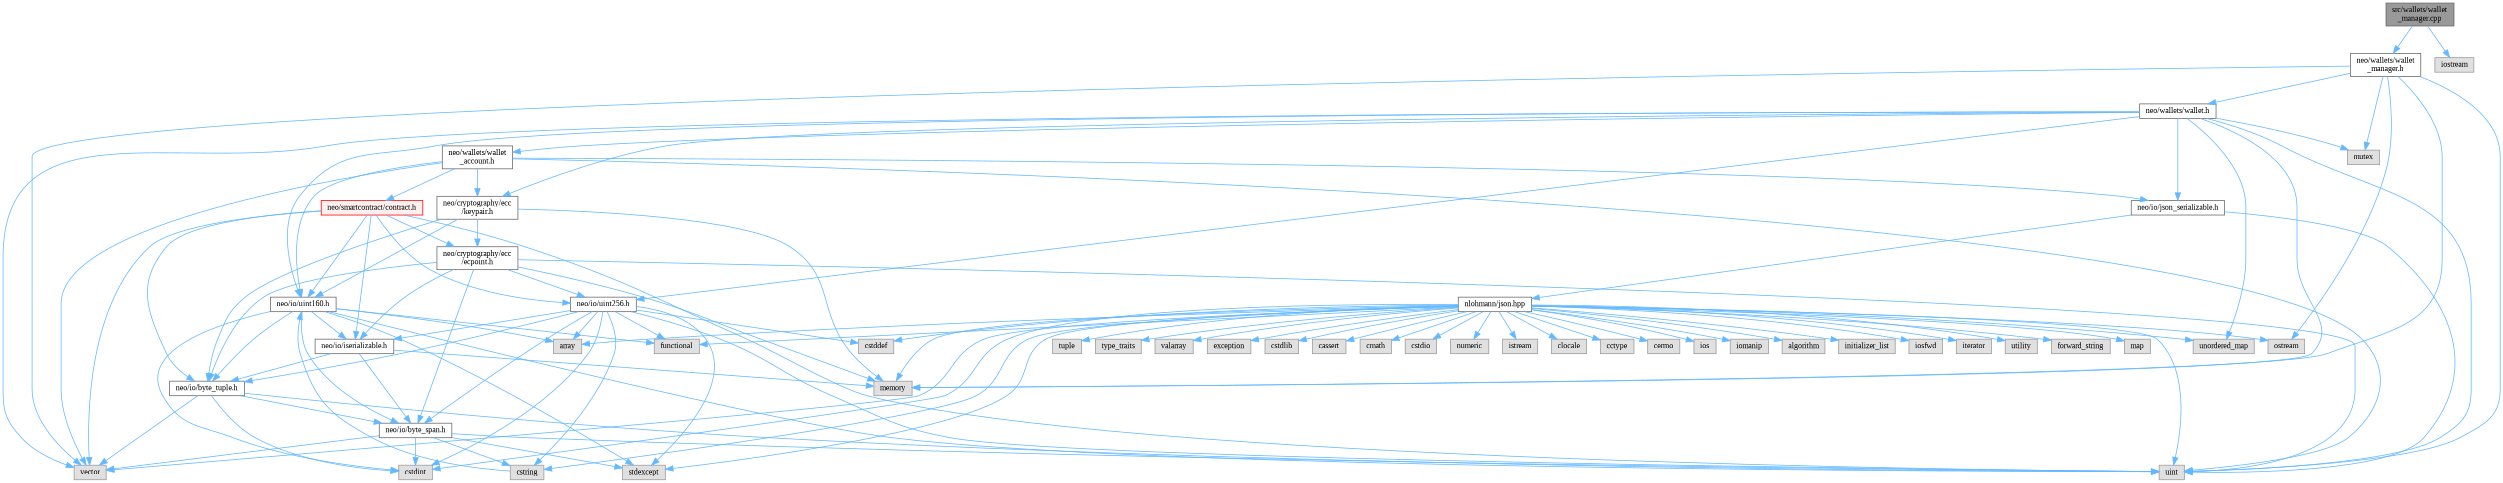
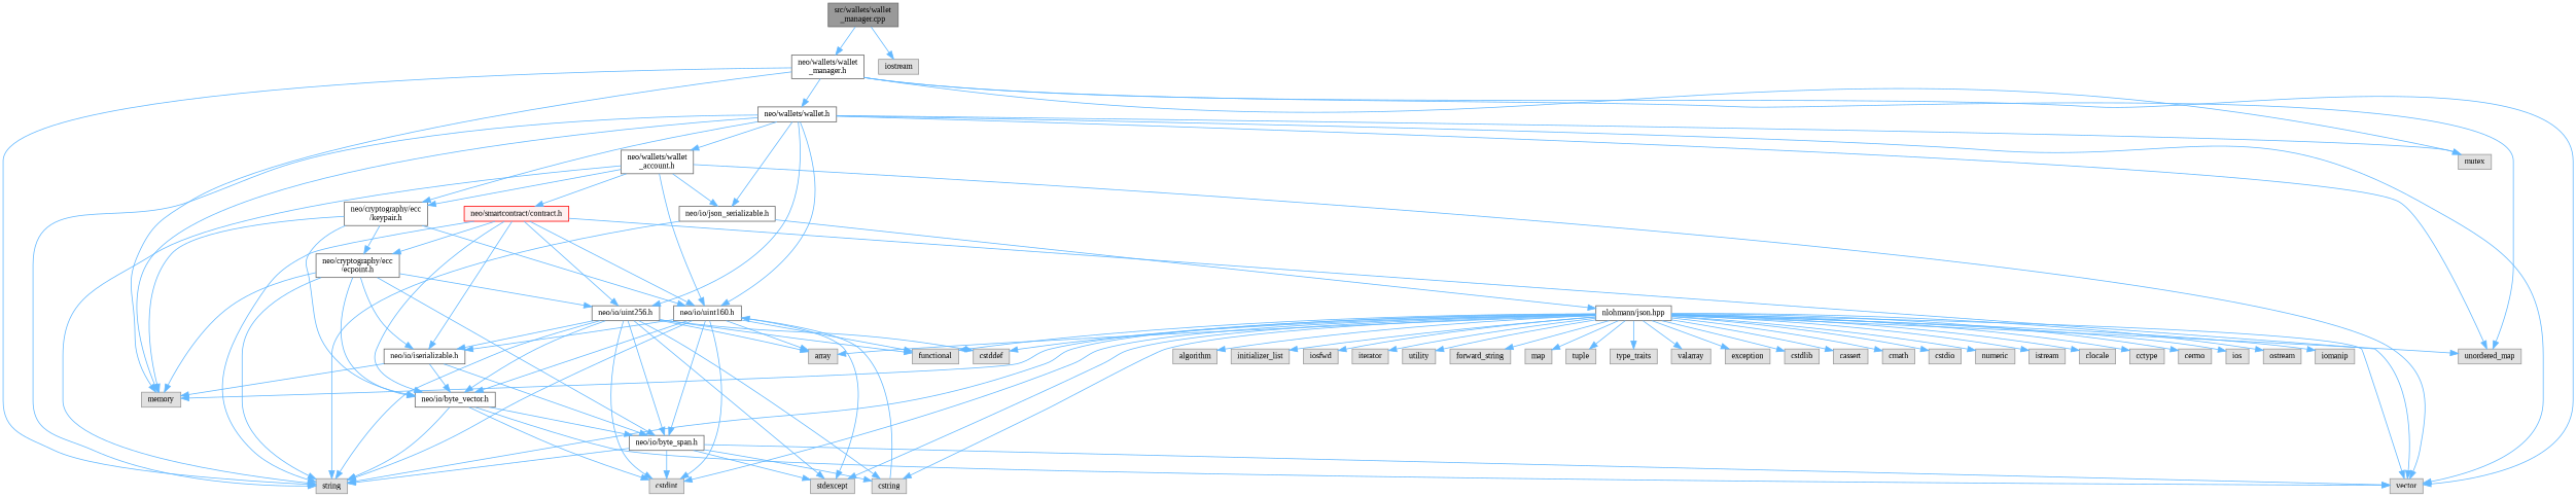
  digraph {
    fontname="Liberation Serif"
    node [color=grey60 fillcolor="#E0E0E0" fontname="Liberation Serif" fontsize=10 shape=box style=filled]
    edge [color=steelblue1 fontname="Liberation Serif" fontsize=10 labelfontname=Helvetica labelfontsize=10 style=solid]
    n1 [color=gray40 fillcolor=grey60 fontcolor=black height=0.2 label="src/wallets/wallet\l_manager.cpp" width=0.4]
    n2 [color=grey40 fillcolor=white height=0.2 label="neo/wallets/wallet\l_manager.h" width=0.4]
    n3 [height=0.2 label=iostream width=0.4]
    n4 [color=grey40 fillcolor=white height=0.2 label="neo/wallets/wallet.h" width=0.4]
-   n5 [height=0.2 label=uint width=0.4]
+   n5 [height=0.2 label=string width=0.4]
    n6 [height=0.2 label=vector width=0.4]
    n7 [height=0.2 label=memory width=0.4]
    n8 [height=0.2 label=unordered_map width=0.4]
    n9 [height=0.2 label=mutex width=0.4]
    n10 [color=grey40 fillcolor=white height=0.2 label="neo/cryptography/ecc\l/keypair.h" width=0.4]
    n11 [color=grey40 fillcolor=white height=0.2 label="neo/io/uint256.h" width=0.4]
    n12 [color=grey40 fillcolor=white height=0.2 label="neo/io/uint160.h" width=0.4]
    n13 [color=grey40 fillcolor=white height=0.2 label="neo/io/json_serializable.h" width=0.4]
    n14 [color=grey40 fillcolor=white height=0.2 label="neo/wallets/wallet\l_account.h" width=0.4]
    n15 [color=grey40 fillcolor=white height=0.2 label="neo/cryptography/ecc\l/ecpoint.h" width=0.4]
-   n16 [color=grey40 fillcolor=white height=0.2 label="neo/io/byte_tuple.h" width=0.4]
+   n16 [color=grey40 fillcolor=white height=0.2 label="neo/io/byte_vector.h" width=0.4]
    n17 [color=grey40 fillcolor=white height=0.2 label="neo/io/byte_span.h" width=0.4]
    n18 [color=grey40 fillcolor=white height=0.2 label="neo/io/iserializable.h" width=0.4]
    n19 [height=0.2 label=cstdint width=0.4]
    n20 [height=0.2 label=cstring width=0.4]
    n21 [height=0.2 label=stdexcept width=0.4]
    n22 [height=0.2 label=array width=0.4]
    n23 [height=0.2 label=cstddef width=0.4]
    n24 [height=0.2 label=functional width=0.4]
    n25 [color=grey40 fillcolor=white height=0.2 label="nlohmann/json.hpp" width=0.4]
    n26 [color=red fillcolor="#FFF0F0" height=0.2 label="neo/smartcontract/contract.h" width=0.4]
    n27 [height=0.2 label=algorithm width=0.4]
    n28 [height=0.2 label=initializer_list width=0.4]
    n29 [height=0.2 label=iosfwd width=0.4]
    n30 [height=0.2 label=iterator width=0.4]
    n31 [height=0.2 label=utility width=0.4]
    n32 [height=0.2 label=forward_string width=0.4]
    n33 [height=0.2 label=map width=0.4]
    n34 [height=0.2 label=tuple width=0.4]
    n35 [height=0.2 label=type_traits width=0.4]
    n36 [height=0.2 label=valarray width=0.4]
    n37 [height=0.2 label=exception width=0.4]
    n38 [height=0.2 label=cstdlib width=0.4]
    n39 [height=0.2 label=cassert width=0.4]
    n40 [height=0.2 label=cmath width=0.4]
    n41 [height=0.2 label=cstdio width=0.4]
    n42 [height=0.2 label=numeric width=0.4]
    n43 [height=0.2 label=istream width=0.4]
    n44 [height=0.2 label=clocale width=0.4]
    n45 [height=0.2 label=cctype width=0.4]
    n46 [height=0.2 label=cerrno width=0.4]
    n47 [height=0.2 label=ios width=0.4]
    n48 [height=0.2 label=ostream width=0.4]
    n49 [height=0.2 label=iomanip width=0.4]
    n1 -> n2
    n1 -> n3
    n2 -> n4
    n2 -> n5
    n2 -> n6
    n2 -> n7
-   n2 -> n48
+   n2 -> n8
    n2 -> n9
    n4 -> n5
    n4 -> n6
    n4 -> n7
    n4 -> n8
    n4 -> n9
    n4 -> n10
    n4 -> n11
    n4 -> n12
    n4 -> n13
    n4 -> n14
    n10 -> n7
    n10 -> n12
    n10 -> n15
    n10 -> n16
    n11 -> n5
    n11 -> n16
    n11 -> n17
    n11 -> n18
    n11 -> n19
    n11 -> n20
    n11 -> n21
    n11 -> n22
    n11 -> n23
    n11 -> n24
    n12 -> n5
    n12 -> n16
    n12 -> n17
    n12 -> n18
    n12 -> n19
    n12 -> n21
    n12 -> n22
    n12 -> n24
    n13 -> n5
    n13 -> n25
    n14 -> n5
    n14 -> n6
    n14 -> n10
    n14 -> n12
    n14 -> n13
    n14 -> n26
    n15 -> n5
    n15 -> n7
    n15 -> n11
    n15 -> n16
    n15 -> n17
    n15 -> n18
    n16 -> n5
    n16 -> n6
    n16 -> n17
    n16 -> n19
    n17 -> n5
    n17 -> n6
    n17 -> n19
    n17 -> n20
    n17 -> n21
    n18 -> n7
    n18 -> n16
    n18 -> n17
    n20 -> n12
    n25 -> n5
    n25 -> n6
    n25 -> n7
    n25 -> n8
    n25 -> n19
    n25 -> n20
    n25 -> n21
    n25 -> n22
    n25 -> n23
    n25 -> n24
    n25 -> n27
    n25 -> n28
    n25 -> n29
    n25 -> n30
    n25 -> n31
    n25 -> n32
    n25 -> n33
    n25 -> n34
    n25 -> n35
    n25 -> n36
    n25 -> n37
    n25 -> n38
    n25 -> n39
    n25 -> n40
    n25 -> n41
    n25 -> n42
    n25 -> n43
    n25 -> n44
    n25 -> n45
    n25 -> n46
    n25 -> n47
    n25 -> n48
    n25 -> n49
    n26 -> n5
    n26 -> n6
    n26 -> n11
    n26 -> n12
    n26 -> n15
    n26 -> n16
    n26 -> n18
  }
